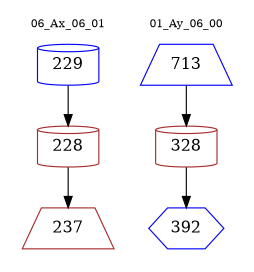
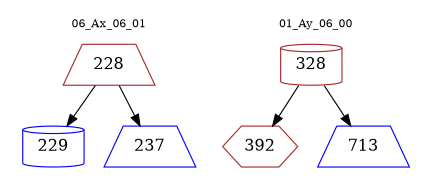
  digraph {
    node [color=brown shape=trapezium]
    edge [color=black]
-   n1 [label=228 shape=cylinder]
+   n1 [label=228]
    n2 [color=blue label=229 shape=cylinder]
-   n3 [label=237]
+   n3 [color=blue label=237]
    n4 [label=328 shape=cylinder]
-   n5 [color=blue label=392 shape=hexagon]
+   n5 [label=392 shape=hexagon]
    n6 [color=blue label=713]
    subgraph cluster_1 {
      color=white
      fontsize=10
      label="06_Ax_06_01"
      n1
      n2
      n3
    }
    subgraph cluster_2 {
      color=white
      fontsize=10
      label="01_Ay_06_00"
      n4
      n5
      n6
    }
-   n2 -> n1
+   n1 -> n2
    n1 -> n3
    n4 -> n5
-   n6 -> n4
+   n4 -> n6
  }
